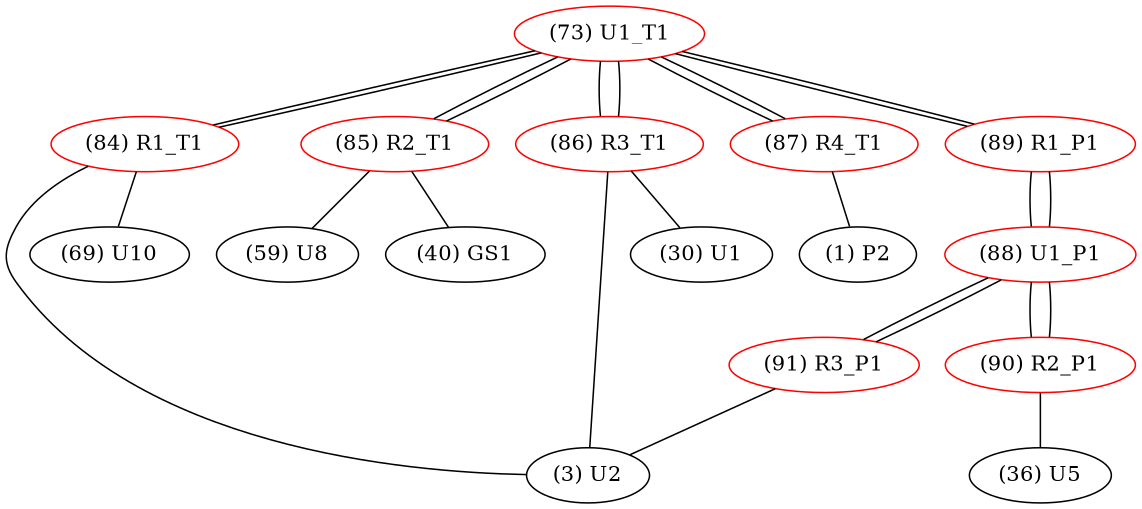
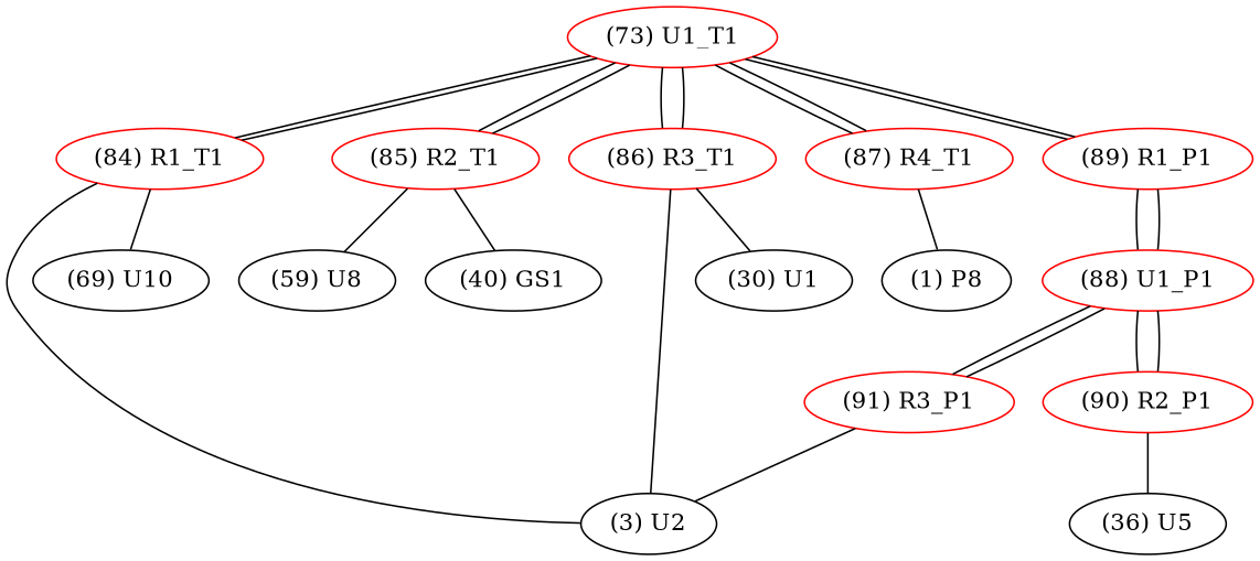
  graph {
    node [color=red]
    n1 [label="(73) U1_T1"]
    n2 [label="(84) R1_T1"]
    n3 [label="(85) R2_T1"]
    n4 [label="(86) R3_T1"]
    n5 [label="(87) R4_T1"]
    n6 [label="(89) R1_P1"]
    n7 [label="(3) U2" color=""]
    n8 [label="(69) U10" color=""]
    n9 [label="(59) U8" color=""]
    n10 [label="(40) GS1" color=""]
    n11 [label="(30) U1" color=""]
-   n12 [label="(1) P2" color=""]
+   n12 [label="(1) P8" color=""]
    n13 [label="(88) U1_P1"]
    n14 [label="(91) R3_P1"]
    n15 [label="(90) R2_P1"]
    n16 [label="(36) U5" color=""]
    n1 -- n2
    n1 -- n3
    n1 -- n4
    n1 -- n5
    n1 -- n6
    n2 -- n1
    n2 -- n7
    n2 -- n8
    n3 -- n1
    n3 -- n9
    n3 -- n10
    n4 -- n1
    n4 -- n7
    n4 -- n11
    n5 -- n1
    n5 -- n12
    n6 -- n1
    n6 -- n13
    n13 -- n6
    n13 -- n14
    n13 -- n15
    n14 -- n7
    n14 -- n13
    n15 -- n13
    n15 -- n16
  }
